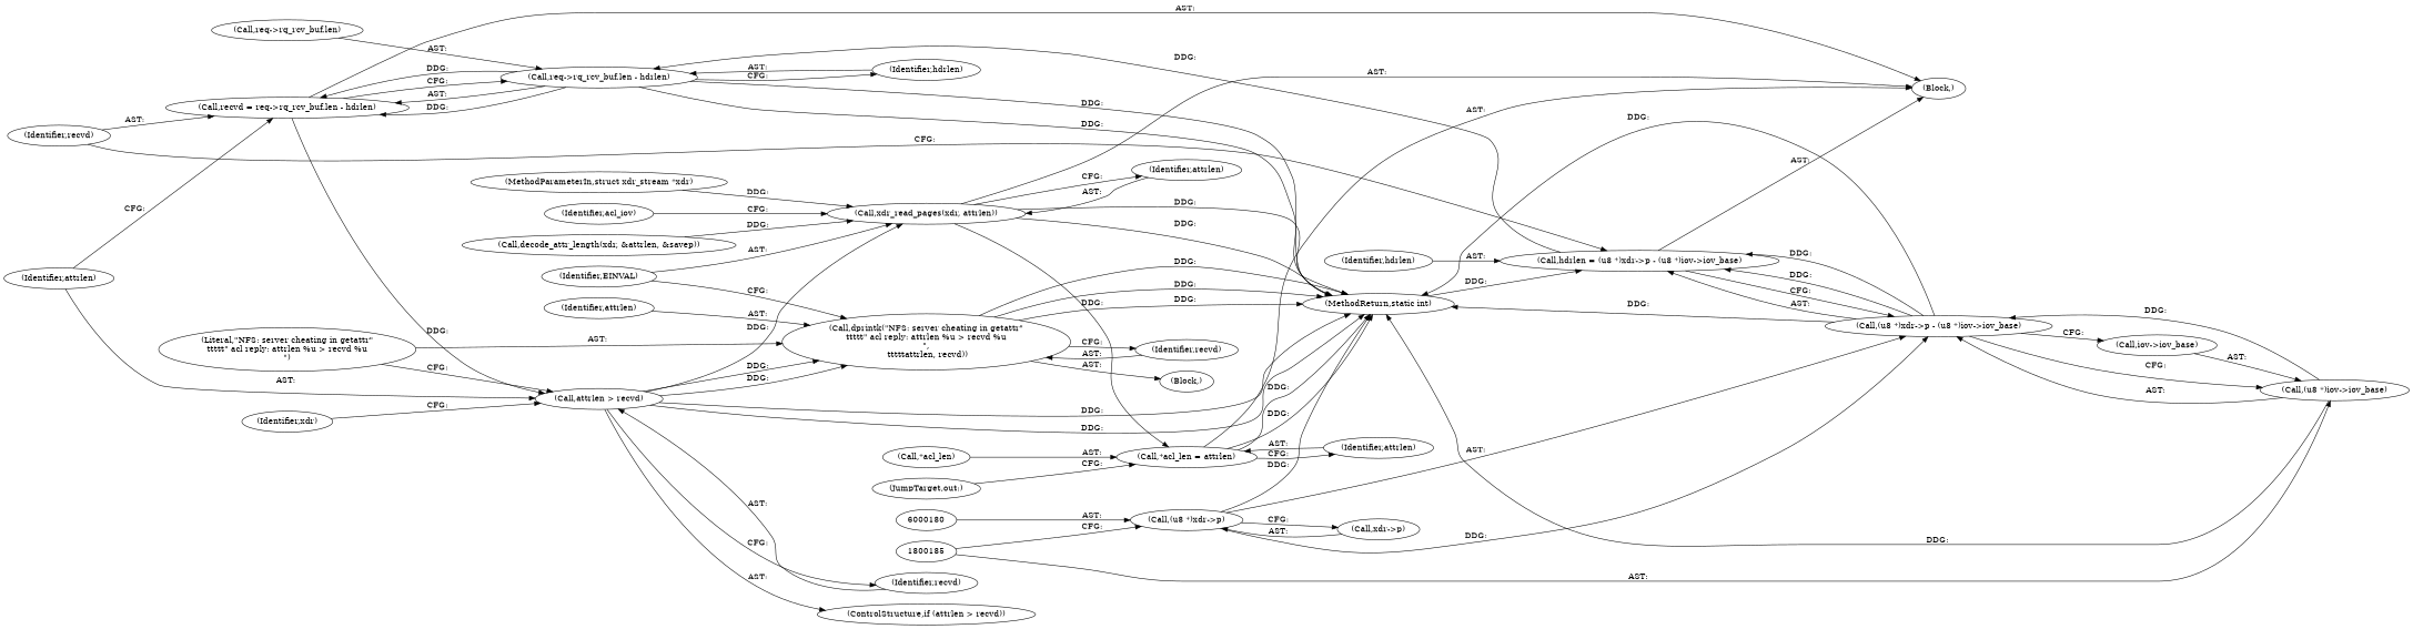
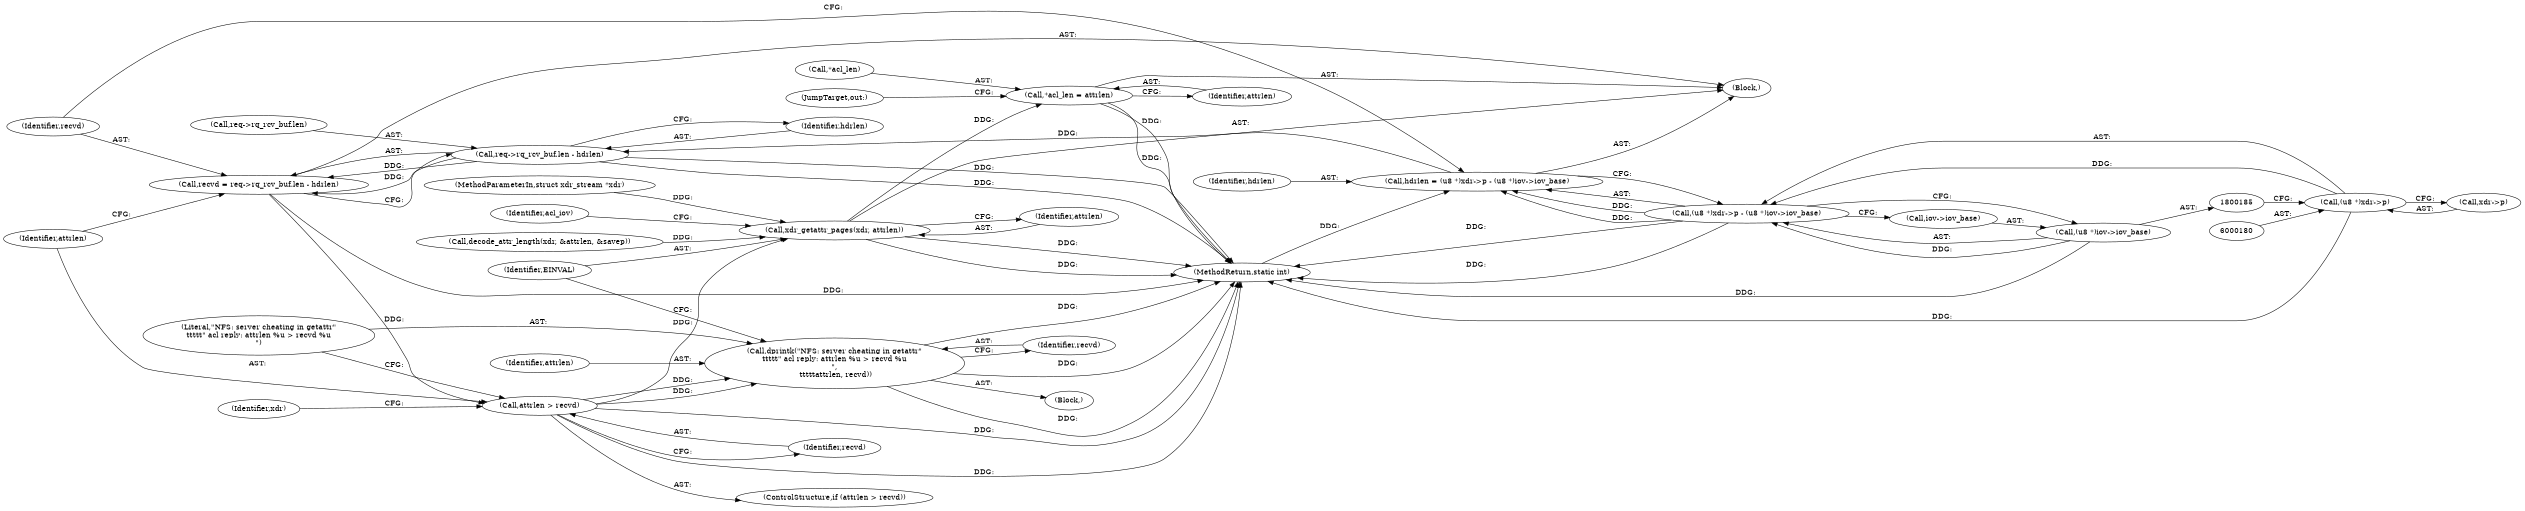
  digraph {
    rankdir=LR
    n1 [label="(Call,recvd = req->rq_rcv_buf.len - hdrlen)"]
    n2 [label="(Call,req->rq_rcv_buf.len - hdrlen)"]
    n3 [label="(Call,attrlen > recvd)"]
    n4 [label="(Block,)"]
    n5 [label="(MethodReturn,static int)"]
    n6 [label="(Identifier,hdrlen)"]
    n7 [label="(Call,dprintk(\"NFS: server cheating in getattr\"\n\t\t\t\t\t\" acl reply: attrlen %u > recvd %u\n\",\n \t\t\t\t\tattrlen, recvd))"]
-   n8 [label="(Call,xdr_read_pages(xdr, attrlen))"]
+   n8 [label="(Call,xdr_getattr_pages(xdr, attrlen))"]
    n9 [label="(Identifier,recvd)"]
    n10 [label="(ControlStructure,if (attrlen > recvd))"]
    n11 [label="(Call,hdrlen = (u8 *)xdr->p - (u8 *)iov->iov_base)"]
    n12 [label="(Call,(u8 *)xdr->p - (u8 *)iov->iov_base)"]
    n13 [label="(Call,(u8 *)iov->iov_base)"]
    n14 [label="(Call,iov->iov_base)"]
    n15 [label="(Call,(u8 *)xdr->p)"]
    n16 [label="(Call,xdr->p)"]
    n17 [label="(Block,)"]
    n18 [label="(Identifier,recvd)"]
    n19 [label="(Call,*acl_len = attrlen)"]
    n20 [label="(Identifier,attrlen)"]
    n21 [label="(Identifier,attrlen)"]
    n22 [label="(Identifier,hdrlen)"]
    n23 [label="(MethodParameterIn,struct xdr_stream *xdr)"]
    n24 [label="(Identifier,recvd)"]
    n25 [label="(Call,req->rq_rcv_buf.len)"]
    n26 [label="(Identifier,acl_iov)"]
    n27 [label="(Literal,\"NFS: server cheating in getattr\"\n\t\t\t\t\t\" acl reply: attrlen %u > recvd %u\n\")"]
    n28 [label="(Call,decode_attr_length(xdr, &attrlen, &savep))"]
    n29 [label="(JumpTarget,out:)"]
    n30 [label="(Identifier,attrlen)"]
    n31 [label="(Identifier,EINVAL)"]
    n32 [label="(Call,*acl_len)"]
    n33 [label="(Identifier,attrlen)"]
    n34 [label="(Identifier,xdr)"]
    n35 [label=6000180]
    n36 [label=1800185]
    n1 -> n2 [label="CFG: "]
    n1 -> n3 [label="DDG: "]
    n1 -> n4 [label="AST: "]
+   n1 -> n5 [label="DDG: "]
    n2 -> n1 [label="AST: "]
    n2 -> n1 [label="DDG: "]
    n2 -> n1 [label="DDG: "]
    n2 -> n5 [label="DDG: "]
    n2 -> n5 [label="DDG: "]
    n2 -> n6 [label="CFG: "]
    n3 -> n5 [label="DDG: "]
    n3 -> n5 [label="DDG: "]
    n3 -> n7 [label="DDG: "]
    n3 -> n7 [label="DDG: "]
    n3 -> n8 [label="DDG: "]
    n3 -> n9 [label="CFG: "]
    n3 -> n10 [label="AST: "]
    n5 -> n11 [label="DDG: "]
    n6 -> n2 [label="AST: "]
    n7 -> n5 [label="DDG: "]
    n7 -> n5 [label="DDG: "]
    n7 -> n5 [label="DDG: "]
    n7 -> n17 [label="AST: "]
    n7 -> n18 [label="CFG: "]
    n8 -> n4 [label="AST: "]
    n8 -> n5 [label="DDG: "]
    n8 -> n5 [label="DDG: "]
    n8 -> n19 [label="DDG: "]
    n8 -> n20 [label="CFG: "]
    n9 -> n3 [label="AST: "]
    n11 -> n2 [label="DDG: "]
    n11 -> n4 [label="AST: "]
    n11 -> n12 [label="CFG: "]
    n12 -> n5 [label="DDG: "]
    n12 -> n5 [label="DDG: "]
    n12 -> n11 [label="AST: "]
    n12 -> n11 [label="DDG: "]
    n12 -> n11 [label="DDG: "]
    n12 -> n13 [label="CFG: "]
    n12 -> n14 [label="CFG: "]
    n13 -> n5 [label="DDG: "]
    n13 -> n12 [label="AST: "]
    n13 -> n12 [label="DDG: "]
    n14 -> n13 [label="AST: "]
    n15 -> n5 [label="DDG: "]
    n15 -> n12 [label="AST: "]
    n15 -> n12 [label="DDG: "]
    n15 -> n16 [label="CFG: "]
    n16 -> n15 [label="AST: "]
    n18 -> n7 [label="AST: "]
    n19 -> n4 [label="AST: "]
    n19 -> n5 [label="DDG: "]
    n19 -> n5 [label="DDG: "]
    n19 -> n21 [label="CFG: "]
    n20 -> n8 [label="AST: "]
    n21 -> n19 [label="AST: "]
    n22 -> n11 [label="AST: "]
    n23 -> n8 [label="DDG: "]
    n24 -> n1 [label="AST: "]
    n24 -> n11 [label="CFG: "]
    n25 -> n2 [label="AST: "]
    n26 -> n8 [label="CFG: "]
    n27 -> n3 [label="CFG: "]
    n27 -> n7 [label="AST: "]
    n28 -> n8 [label="DDG: "]
    n29 -> n19 [label="CFG: "]
    n30 -> n1 [label="CFG: "]
    n30 -> n3 [label="AST: "]
    n31 -> n7 [label="CFG: "]
    n31 -> n8 [label="AST: "]
    n32 -> n19 [label="AST: "]
    n33 -> n7 [label="AST: "]
    n34 -> n3 [label="CFG: "]
    n35 -> n15 [label="AST: "]
-   n36 -> n13 [label="AST: "]
+   n13 -> n36 [label="AST: "]
    n36 -> n15 [label="CFG: "]
  }
